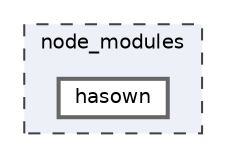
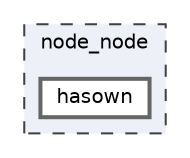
  digraph {
    compound=true
    n1 [color=gray40 fillcolor=white fontname=Helvetica fontsize=10 height=0.2 label=hasown shape=box style="filled,bold" width=0.4]
    subgraph cluster_1 {
      bgcolor="#edf0f7"
      fontname=Helvetica
      fontsize=10
-     label=node_modules
+     label=node_node
      pencolor=grey25
      style="filled,dashed"
      n1
    }
  }
